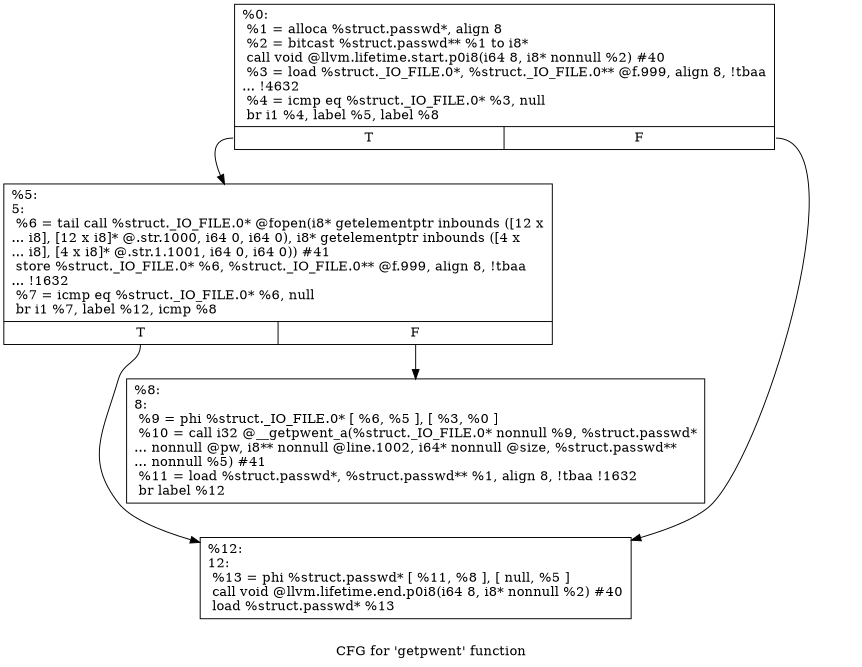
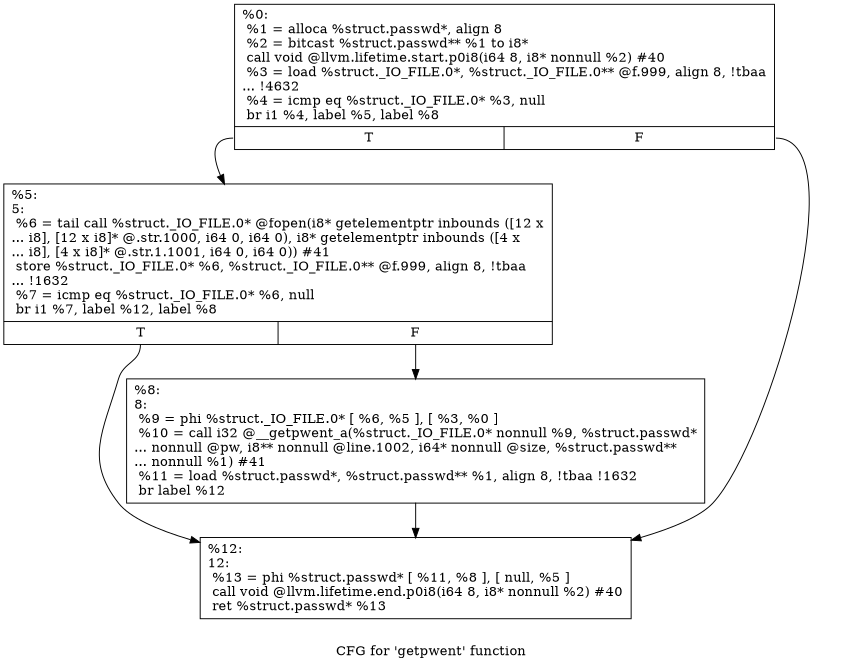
  digraph {
    label="CFG for 'getpwent' function"
    node [shape=record]
    edge [tailport=s0]
    n1 [label="{%0:\l  %1 = alloca %struct.passwd*, align 8\l  %2 = bitcast %struct.passwd** %1 to i8*\l  call void @llvm.lifetime.start.p0i8(i64 8, i8* nonnull %2) #40\l  %3 = load %struct._IO_FILE.0*, %struct._IO_FILE.0** @f.999, align 8, !tbaa\l... !4632\l  %4 = icmp eq %struct._IO_FILE.0* %3, null\l  br i1 %4, label %5, label %8\l|{<s0>T|<s1>F}}"]
-   n2 [label="{%5:\l5:                                                \l  %6 = tail call %struct._IO_FILE.0* @fopen(i8* getelementptr inbounds ([12 x\l... i8], [12 x i8]* @.str.1000, i64 0, i64 0), i8* getelementptr inbounds ([4 x\l... i8], [4 x i8]* @.str.1.1001, i64 0, i64 0)) #41\l  store %struct._IO_FILE.0* %6, %struct._IO_FILE.0** @f.999, align 8, !tbaa\l... !1632\l  %7 = icmp eq %struct._IO_FILE.0* %6, null\l  br i1 %7, label %12, icmp %8\l|{<s0>T|<s1>F}}"]
-   n3 [label="{%12:\l12:                                               \l  %13 = phi %struct.passwd* [ %11, %8 ], [ null, %5 ]\l  call void @llvm.lifetime.end.p0i8(i64 8, i8* nonnull %2) #40\l  load %struct.passwd* %13\l}"]
-   n4 [label="{%8:\l8:                                                \l  %9 = phi %struct._IO_FILE.0* [ %6, %5 ], [ %3, %0 ]\l  %10 = call i32 @__getpwent_a(%struct._IO_FILE.0* nonnull %9, %struct.passwd*\l... nonnull @pw, i8** nonnull @line.1002, i64* nonnull @size, %struct.passwd**\l... nonnull %5) #41\l  %11 = load %struct.passwd*, %struct.passwd** %1, align 8, !tbaa !1632\l  br label %12\l}"]
+   n2 [label="{%5:\l5:                                                \l  %6 = tail call %struct._IO_FILE.0* @fopen(i8* getelementptr inbounds ([12 x\l... i8], [12 x i8]* @.str.1000, i64 0, i64 0), i8* getelementptr inbounds ([4 x\l... i8], [4 x i8]* @.str.1.1001, i64 0, i64 0)) #41\l  store %struct._IO_FILE.0* %6, %struct._IO_FILE.0** @f.999, align 8, !tbaa\l... !1632\l  %7 = icmp eq %struct._IO_FILE.0* %6, null\l  br i1 %7, label %12, label %8\l|{<s0>T|<s1>F}}"]
+   n3 [label="{%12:\l12:                                               \l  %13 = phi %struct.passwd* [ %11, %8 ], [ null, %5 ]\l  call void @llvm.lifetime.end.p0i8(i64 8, i8* nonnull %2) #40\l  ret %struct.passwd* %13\l}"]
+   n4 [label="{%8:\l8:                                                \l  %9 = phi %struct._IO_FILE.0* [ %6, %5 ], [ %3, %0 ]\l  %10 = call i32 @__getpwent_a(%struct._IO_FILE.0* nonnull %9, %struct.passwd*\l... nonnull @pw, i8** nonnull @line.1002, i64* nonnull @size, %struct.passwd**\l... nonnull %1) #41\l  %11 = load %struct.passwd*, %struct.passwd** %1, align 8, !tbaa !1632\l  br label %12\l}"]
    n1 -> n2
    n1 -> n3 [tailport=s1]
    n2 -> n3
    n2 -> n4 [tailport=s1]
+   n4 -> n3
  }
